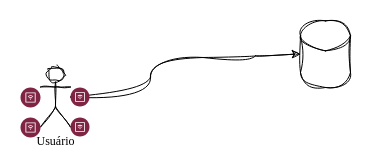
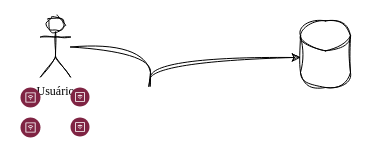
  <mxCell id="0" />
  <mxCell id="1" parent="0" />
  <mxCell id="2" style="edgeStyle=orthogonalEdgeStyle;rounded=0;sketch=1;hachureGap=4;jiggle=2;curveFitting=1;orthogonalLoop=1;jettySize=auto;html=1;fontFamily=Architects Daughter;fontSource=https%3A%2F%2Ffonts.googleapis.com%2Fcss%3Ffamily%3DArchitects%2BDaughter;curved=1;" edge="1" parent="1" source="3" target="8"><mxGeometry relative="1" as="geometry"><Array as="points"><mxPoint x="150" y="97" /><mxPoint x="150" y="57" /><mxPoint x="255" y="57" /></Array></mxGeometry></mxCell>
- <mxCell id="3" value="Usuário" style="shape=umlActor;verticalLabelPosition=bottom;verticalAlign=top;html=1;outlineConnect=0;sketch=1;hachureGap=4;jiggle=2;curveFitting=1;fontFamily=Architects Daughter;fontSource=https%3A%2F%2Ffonts.googleapis.com%2Fcss%3Ffamily%3DArchitects%2BDaughter;" vertex="1" parent="1"><mxGeometry x="40" y="66.5" width="30" height="60" as="geometry" /></mxCell>
+ <mxCell id="3" value="Usuário" style="shape=umlActor;verticalLabelPosition=bottom;verticalAlign=top;html=1;outlineConnect=0;sketch=1;hachureGap=4;jiggle=2;curveFitting=1;fontFamily=Architects Daughter;fontSource=https%3A%2F%2Ffonts.googleapis.com%2Fcss%3Ffamily%3DArchitects%2BDaughter;" vertex="1" parent="1"><mxGeometry x="40" y="16.5" width="30" height="60" as="geometry" /></mxCell>
  <mxCell id="4" value="" style="verticalLabelPosition=bottom;aspect=fixed;html=1;shape=mxgraph.salesforce.iot2;hachureGap=4;fontFamily=Architects Daughter;fontSource=https%3A%2F%2Ffonts.googleapis.com%2Fcss%3Ffamily%3DArchitects%2BDaughter;" vertex="1" parent="1"><mxGeometry x="20" y="87" width="20" height="20" as="geometry" /></mxCell>
  <mxCell id="5" value="" style="verticalLabelPosition=bottom;aspect=fixed;html=1;shape=mxgraph.salesforce.iot2;hachureGap=4;fontFamily=Architects Daughter;fontSource=https%3A%2F%2Ffonts.googleapis.com%2Fcss%3Ffamily%3DArchitects%2BDaughter;" vertex="1" parent="1"><mxGeometry x="70" y="87" width="19" height="19" as="geometry" /></mxCell>
  <mxCell id="6" value="" style="verticalLabelPosition=bottom;aspect=fixed;html=1;shape=mxgraph.salesforce.iot2;hachureGap=4;fontFamily=Architects Daughter;fontSource=https%3A%2F%2Ffonts.googleapis.com%2Fcss%3Ffamily%3DArchitects%2BDaughter;" vertex="1" parent="1"><mxGeometry x="20" y="117" width="20" height="20" as="geometry" /></mxCell>
  <mxCell id="7" value="" style="verticalLabelPosition=bottom;aspect=fixed;html=1;shape=mxgraph.salesforce.iot2;hachureGap=4;fontFamily=Architects Daughter;fontSource=https%3A%2F%2Ffonts.googleapis.com%2Fcss%3Ffamily%3DArchitects%2BDaughter;" vertex="1" parent="1"><mxGeometry x="70" y="117" width="19" height="19" as="geometry" /></mxCell>
  <mxCell id="8" value="" style="shape=cylinder3;whiteSpace=wrap;html=1;boundedLbl=1;backgroundOutline=1;size=15;sketch=1;hachureGap=4;jiggle=2;curveFitting=1;fontFamily=Architects Daughter;fontSource=https%3A%2F%2Ffonts.googleapis.com%2Fcss%3Ffamily%3DArchitects%2BDaughter;" vertex="1" parent="1"><mxGeometry x="300" y="20.33" width="50" height="66.67" as="geometry" /></mxCell>
